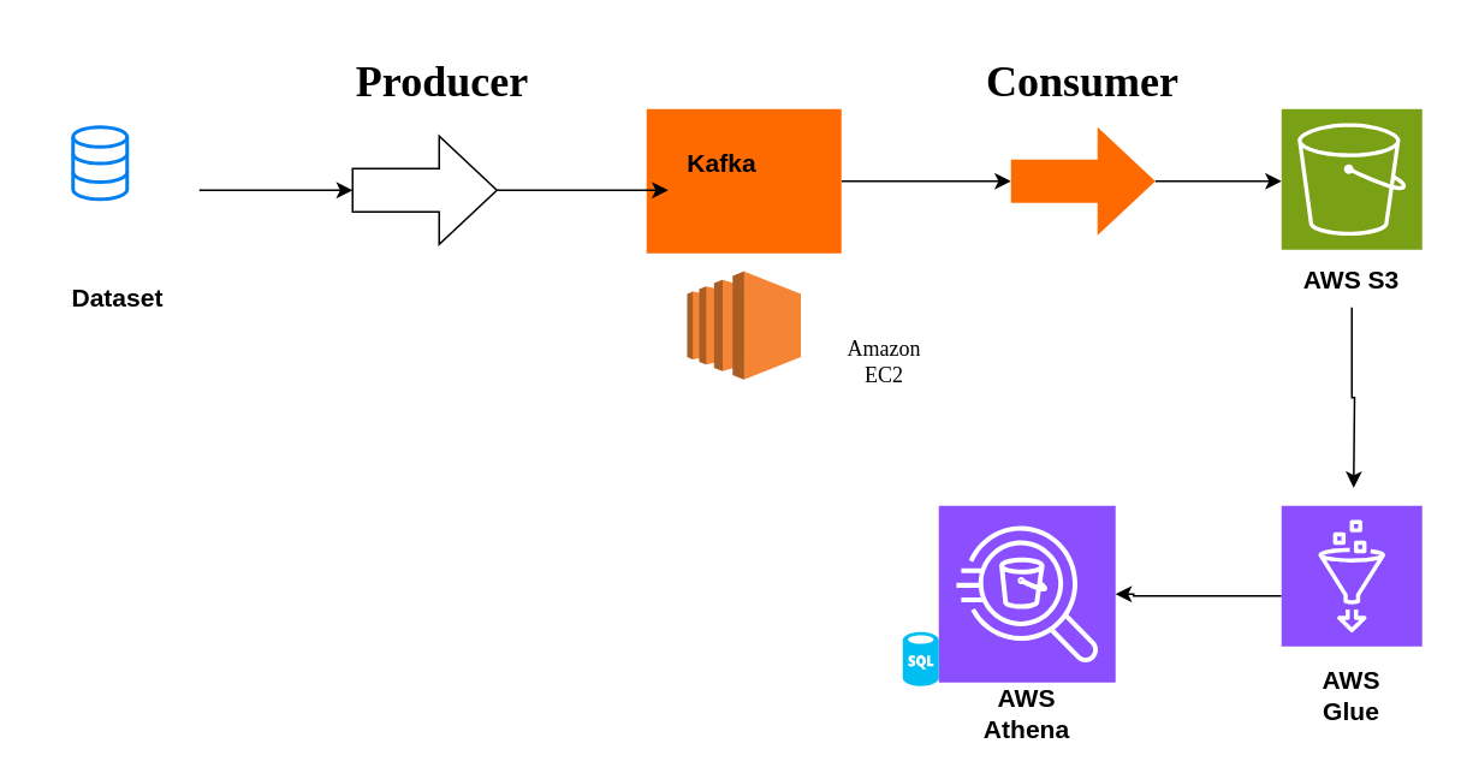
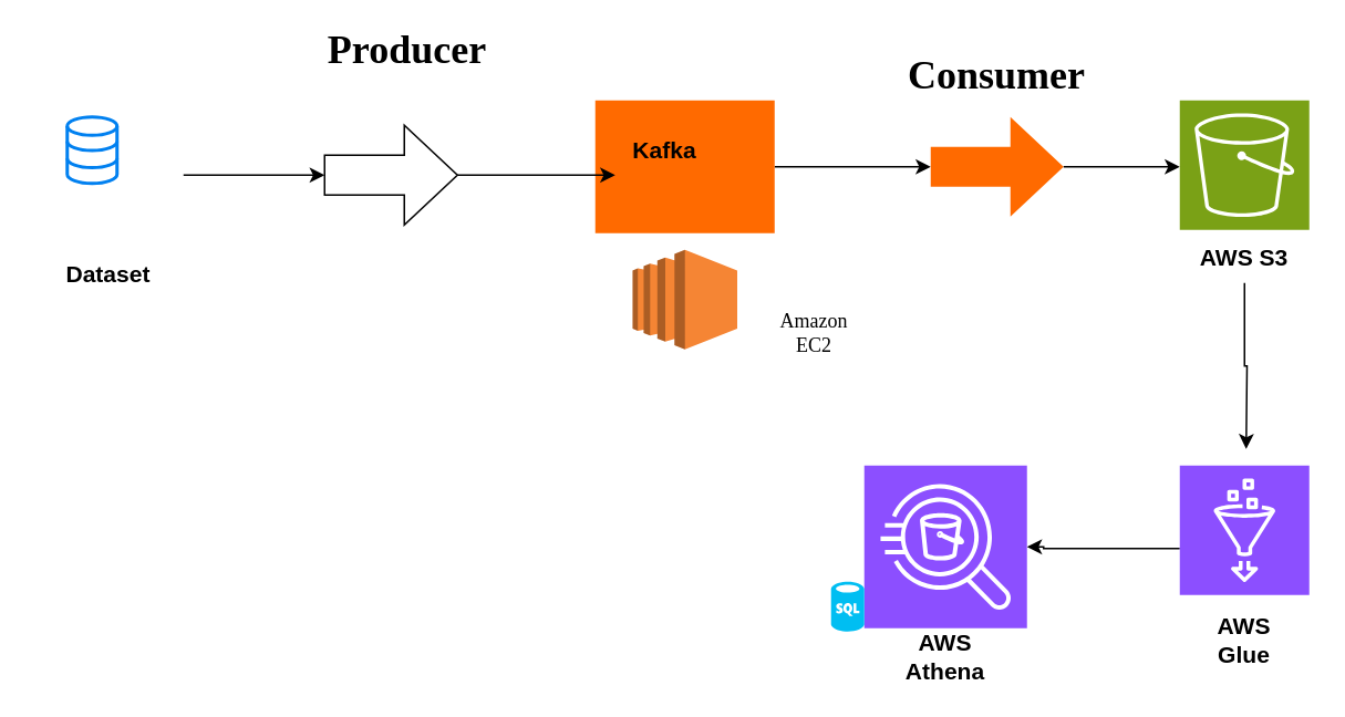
  <mxCell id="0" />
  <mxCell id="1" parent="0" />
  <mxCell id="2" value="" style="edgeStyle=orthogonalEdgeStyle;rounded=0;orthogonalLoop=1;jettySize=auto;html=1;" edge="1" parent="1" source="3" target="11"><mxGeometry relative="1" as="geometry" /></mxCell>
  <mxCell id="3" value="" style="shape=image;html=1;verticalAlign=top;verticalLabelPosition=bottom;labelBackgroundColor=#ffffff;imageAspect=0;aspect=fixed;image=https://cdn3.iconfinder.com/data/icons/cad-database-presentation-spreadsheet-vector-fil-2/512/19-128.png" vertex="1" parent="1"><mxGeometry x="20" y="60" width="90" height="90" as="geometry" /></mxCell>
  <mxCell id="4" value="" style="edgeStyle=orthogonalEdgeStyle;rounded=0;orthogonalLoop=1;jettySize=auto;html=1;" edge="1" parent="1" source="5" target="14"><mxGeometry relative="1" as="geometry" /></mxCell>
  <mxCell id="5" value="" style="points=[];aspect=fixed;html=1;align=center;shadow=0;dashed=0;fillColor=#FF6A00;strokeColor=none;shape=mxgraph.alibaba_cloud.kafka;" vertex="1" parent="1"><mxGeometry x="358" y="60" width="108" height="80" as="geometry" /></mxCell>
  <mxCell id="6" value="" style="html=1;verticalLabelPosition=bottom;align=center;labelBackgroundColor=#ffffff;verticalAlign=top;strokeWidth=2;strokeColor=#0080F0;shadow=0;dashed=0;shape=mxgraph.ios7.icons.data;" vertex="1" parent="1"><mxGeometry x="40" y="70" width="30" height="40" as="geometry" /></mxCell>
  <mxCell id="7" value="" style="outlineConnect=0;dashed=0;verticalLabelPosition=bottom;verticalAlign=top;align=center;html=1;shape=mxgraph.aws3.ec2;fillColor=#F58534;gradientColor=none;" vertex="1" parent="1"><mxGeometry x="380.5" y="150" width="63" height="60" as="geometry" /></mxCell>
  <mxCell id="8" value="&lt;h3&gt;Kafka&lt;/h3&gt;" style="text;html=1;align=center;verticalAlign=middle;whiteSpace=wrap;rounded=0;" vertex="1" parent="1"><mxGeometry x="370" y="75" width="60" height="30" as="geometry" /></mxCell>
  <mxCell id="9" value="Amazon EC2" style="text;html=1;align=center;verticalAlign=middle;whiteSpace=wrap;rounded=0;fontFamily=Times New Roman;" vertex="1" parent="1"><mxGeometry x="460" y="185" width="60" height="30" as="geometry" /></mxCell>
  <mxCell id="10" value="" style="edgeStyle=orthogonalEdgeStyle;rounded=0;orthogonalLoop=1;jettySize=auto;html=1;" edge="1" parent="1" source="11" target="8"><mxGeometry relative="1" as="geometry"><Array as="points"><mxPoint x="350" y="105" /><mxPoint x="350" y="105" /></Array></mxGeometry></mxCell>
  <mxCell id="11" value="" style="shape=singleArrow;whiteSpace=wrap;html=1;arrowWidth=0.4;arrowSize=0.4;verticalAlign=top;labelBackgroundColor=#ffffff;" vertex="1" parent="1"><mxGeometry x="195" y="75" width="80" height="60" as="geometry" /></mxCell>
- <mxCell id="12" value="&lt;h1&gt;&lt;font face=&quot;Times New Roman&quot;&gt;Producer&lt;/font&gt;&lt;/h1&gt;" style="text;html=1;align=center;verticalAlign=middle;whiteSpace=wrap;rounded=0;" vertex="1" parent="1"><mxGeometry x="160" y="20" width="170" height="50" as="geometry" /></mxCell>
+ <mxCell id="12" value="&lt;h1&gt;&lt;font face=&quot;Times New Roman&quot;&gt;Producer&lt;/font&gt;&lt;/h1&gt;" style="text;html=1;align=center;verticalAlign=middle;whiteSpace=wrap;rounded=0;" vertex="1" parent="1"><mxGeometry x="160" y="5" width="170" height="50" as="geometry" /></mxCell>
  <mxCell id="13" value="" style="edgeStyle=orthogonalEdgeStyle;rounded=0;orthogonalLoop=1;jettySize=auto;html=1;" edge="1" parent="1" source="14" target="16"><mxGeometry relative="1" as="geometry"><Array as="points"><mxPoint x="690" y="100" /><mxPoint x="690" y="100" /></Array></mxGeometry></mxCell>
  <mxCell id="14" value="" style="shape=singleArrow;whiteSpace=wrap;html=1;arrowWidth=0.4;arrowSize=0.4;fillColor=#FF6A00;strokeColor=none;shadow=0;dashed=0;" vertex="1" parent="1"><mxGeometry x="560" y="70" width="80" height="60" as="geometry" /></mxCell>
  <mxCell id="15" value="&lt;h1&gt;&lt;font face=&quot;Times New Roman&quot;&gt;Consumer&lt;/font&gt;&lt;/h1&gt;" style="text;html=1;align=center;verticalAlign=middle;whiteSpace=wrap;rounded=0;" vertex="1" parent="1"><mxGeometry x="515" y="20" width="170" height="50" as="geometry" /></mxCell>
  <mxCell id="16" value="" style="sketch=0;points=[[0,0,0],[0.25,0,0],[0.5,0,0],[0.75,0,0],[1,0,0],[0,1,0],[0.25,1,0],[0.5,1,0],[0.75,1,0],[1,1,0],[0,0.25,0],[0,0.5,0],[0,0.75,0],[1,0.25,0],[1,0.5,0],[1,0.75,0]];outlineConnect=0;fontColor=#232F3E;fillColor=#7AA116;strokeColor=#ffffff;dashed=0;verticalLabelPosition=bottom;verticalAlign=top;align=center;html=1;fontSize=12;fontStyle=0;aspect=fixed;shape=mxgraph.aws4.resourceIcon;resIcon=mxgraph.aws4.s3;" vertex="1" parent="1"><mxGeometry x="710" y="60" width="78" height="78" as="geometry" /></mxCell>
  <mxCell id="17" value="" style="edgeStyle=orthogonalEdgeStyle;rounded=0;orthogonalLoop=1;jettySize=auto;html=1;" edge="1" parent="1" source="18"><mxGeometry relative="1" as="geometry"><mxPoint x="750" y="270" as="targetPoint" /></mxGeometry></mxCell>
  <mxCell id="18" value="&lt;h3&gt;AWS S3&lt;/h3&gt;" style="text;html=1;align=center;verticalAlign=middle;whiteSpace=wrap;rounded=0;" vertex="1" parent="1"><mxGeometry x="719" y="140" width="60" height="30" as="geometry" /></mxCell>
  <mxCell id="19" value="&lt;h3&gt;Dataset&lt;/h3&gt;" style="text;html=1;align=center;verticalAlign=middle;whiteSpace=wrap;rounded=0;" vertex="1" parent="1"><mxGeometry x="35" y="150" width="60" height="30" as="geometry" /></mxCell>
  <mxCell id="20" value="" style="edgeStyle=orthogonalEdgeStyle;rounded=0;orthogonalLoop=1;jettySize=auto;html=1;entryX=1;entryY=0.5;entryDx=0;entryDy=0;entryPerimeter=0;" edge="1" parent="1" source="21" target="23"><mxGeometry relative="1" as="geometry"><mxPoint x="631" y="349" as="targetPoint" /><Array as="points"><mxPoint x="628" y="330" /><mxPoint x="628" y="329" /></Array></mxGeometry></mxCell>
  <mxCell id="21" value="" style="sketch=0;points=[[0,0,0],[0.25,0,0],[0.5,0,0],[0.75,0,0],[1,0,0],[0,1,0],[0.25,1,0],[0.5,1,0],[0.75,1,0],[1,1,0],[0,0.25,0],[0,0.5,0],[0,0.75,0],[1,0.25,0],[1,0.5,0],[1,0.75,0]];outlineConnect=0;fontColor=#232F3E;fillColor=#8C4FFF;strokeColor=#ffffff;dashed=0;verticalLabelPosition=bottom;verticalAlign=top;align=center;html=1;fontSize=12;fontStyle=0;aspect=fixed;shape=mxgraph.aws4.resourceIcon;resIcon=mxgraph.aws4.glue;" vertex="1" parent="1"><mxGeometry x="710" y="280" width="78" height="78" as="geometry" /></mxCell>
  <mxCell id="22" value="&lt;h3&gt;AWS Glue&lt;/h3&gt;" style="text;html=1;align=center;verticalAlign=middle;whiteSpace=wrap;rounded=0;" vertex="1" parent="1"><mxGeometry x="719" y="370" width="60" height="30" as="geometry" /></mxCell>
  <mxCell id="23" value="" style="sketch=0;points=[[0,0,0],[0.25,0,0],[0.5,0,0],[0.75,0,0],[1,0,0],[0,1,0],[0.25,1,0],[0.5,1,0],[0.75,1,0],[1,1,0],[0,0.25,0],[0,0.5,0],[0,0.75,0],[1,0.25,0],[1,0.5,0],[1,0.75,0]];outlineConnect=0;fontColor=#232F3E;fillColor=#8C4FFF;strokeColor=#ffffff;dashed=0;verticalLabelPosition=bottom;verticalAlign=top;align=center;html=1;fontSize=12;fontStyle=0;aspect=fixed;shape=mxgraph.aws4.resourceIcon;resIcon=mxgraph.aws4.athena;" vertex="1" parent="1"><mxGeometry x="520" y="280" width="98" height="98" as="geometry" /></mxCell>
  <mxCell id="24" value="&lt;h3&gt;AWS Athena&lt;/h3&gt;" style="text;html=1;align=center;verticalAlign=middle;whiteSpace=wrap;rounded=0;" vertex="1" parent="1"><mxGeometry x="539" y="380" width="60" height="30" as="geometry" /></mxCell>
  <mxCell id="25" value="" style="verticalLabelPosition=bottom;html=1;verticalAlign=top;align=center;strokeColor=none;fillColor=#00BEF2;shape=mxgraph.azure.sql_database;" vertex="1" parent="1"><mxGeometry x="500" y="350" width="20" height="30" as="geometry" /></mxCell>
